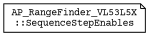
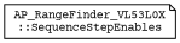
  digraph {
    rankdir=LR
    fontname="Courier Prime"
-   n1 [color=black fillcolor=white fontname="Courier Prime" fontsize=10 height=0.2 label="AP_RangeFinder_VL53L5X\l::SequenceStepEnables" shape=note style=filled width=0.4]
+   n1 [color=black fillcolor=white fontname="Courier Prime" fontsize=10 height=0.2 label="AP_RangeFinder_VL53L0X\l::SequenceStepEnables" shape=note style=filled width=0.4]
  }
